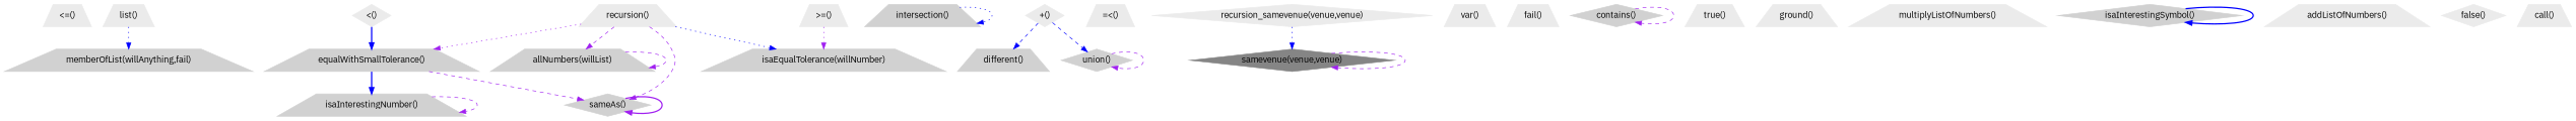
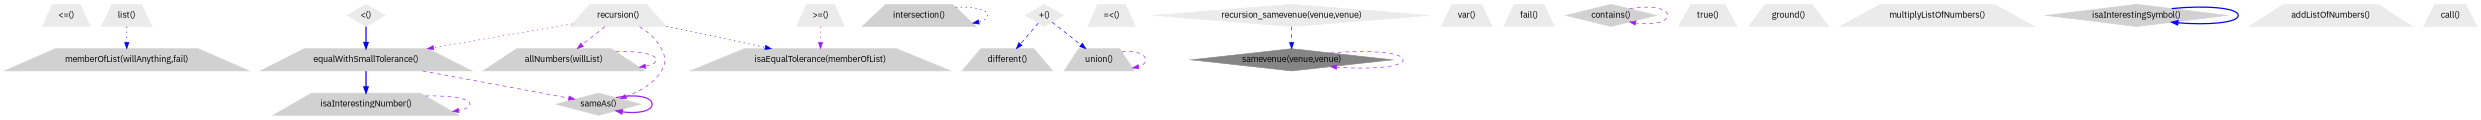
  digraph {
    fontname="IBM Plex Sans"
    node [color=gray92 fontname="IBM Plex Sans" shape=trapezium style=filled]
    edge [color=purple fontname="IBM Plex Sans" style=dashed]
    n1 [label="<=()"]
    n2 [color=gray82 label="memberOfList(willAnything,fail)"]
    n3 [label="list()"]
    n4 [label="recursion()"]
    n5 [color=gray82 label="equalWithSmallTolerance()"]
    n6 [color=gray82 label="allNumbers(willList)"]
-   n7 [color=gray82 label="isaEqualTolerance(willNumber)"]
+   n7 [color=gray82 label="isaEqualTolerance(memberOfList)"]
    n8 [color=gray82 label="sameAs()" shape=diamond]
    n9 [color=gray82 label="isaInterestingNumber()"]
    n10 [color=gray82 label="intersection()"]
    n11 [color=gray82 label="different()"]
    n12 [label="\+()" shape=diamond]
-   n13 [color=gray82 label="union()" shape=diamond]
+   n13 [color=gray82 label="union()"]
    n14 [label="=<()"]
    n15 [label="recursion_samevenue(venue,venue)" shape=diamond]
    n16 [color=gray52 label="samevenue(venue,venue)" shape=diamond]
    n17 [label="var()"]
    n18 [label="<()" shape=diamond]
    n19 [label="fail()"]
    n20 [color=gray82 label="contains()" shape=diamond]
    n21 [label="true()"]
    n22 [label="ground()"]
    n23 [label="multiplyListOfNumbers()"]
    n24 [label=">=()"]
    n25 [color=gray82 label="isaInterestingSymbol()" shape=diamond]
    n26 [label="addListOfNumbers()"]
-   n27 [label="false()" shape=diamond]
    n28 [label="call()"]
    n3 -> n2 [color=blue style=dotted]
    n4 -> n5 [style=dotted]
    n4 -> n6
    n4 -> n7 [color=blue style=dotted]
    n4 -> n8
    n5 -> n8
    n5 -> n9 [color=blue style=bold]
    n6 -> n6
    n8 -> n8 [style=bold]
    n9 -> n9
    n10 -> n10 [color=blue style=dotted]
    n12 -> n11 [color=blue]
    n12 -> n13 [color=blue]
    n13 -> n13
-   n15 -> n16 [color=blue style=dotted]
+   n15 -> n16 [color=blue]
    n16 -> n16
    n18 -> n5 [color=blue style=bold]
    n20 -> n20
    n24 -> n7 [style=dotted]
    n25 -> n25 [color=blue style=bold]
  }
